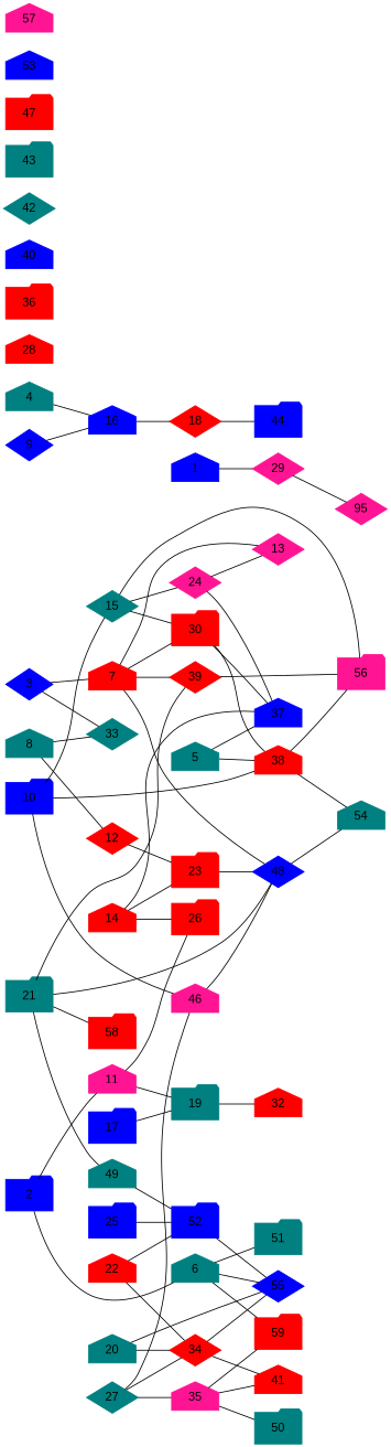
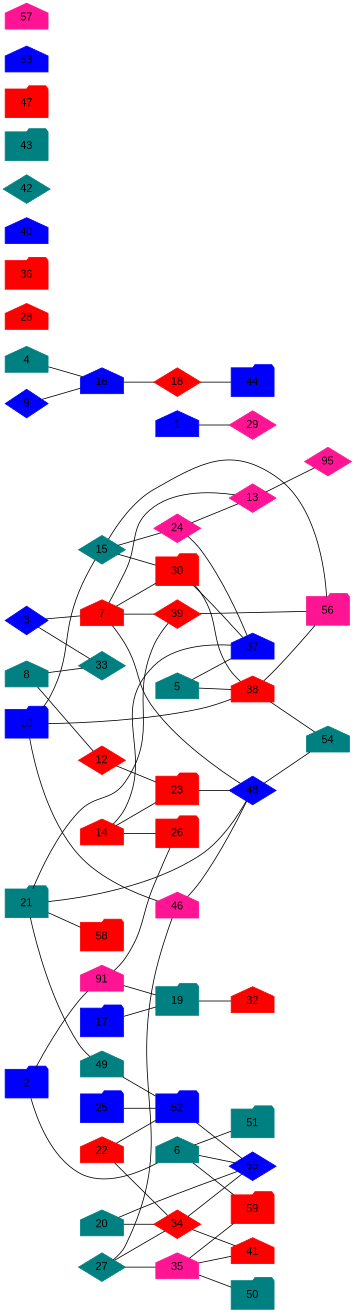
  graph {
    fontname="Liberation Sans"
    rankdir=LR
    node [color=red fontname="Liberation Sans" shape=house style=filled]
    edge [fontname="Liberation Sans"]
    1 [color=blue]
    29 [color=deeppink shape=diamond]
    n3 [color=deeppink label=95 shape=diamond]
    2 [color=blue shape=folder]
    6 [color=teal]
-   11 [color=deeppink]
+   11 [color=deeppink label=91]
    51 [color=teal shape=folder]
    55 [color=blue shape=diamond]
    59 [shape=folder]
    19 [color=teal shape=folder]
    26 [shape=folder]
    3 [color=blue shape=diamond]
    7
    33 [color=teal shape=diamond]
    13 [color=deeppink shape=diamond]
    30 [shape=folder]
    39 [shape=diamond]
    48 [color=blue shape=diamond]
    4 [color=teal]
    16 [color=blue]
    18 [shape=diamond]
    5 [color=teal]
    37 [color=blue]
    38
    56 [color=deeppink shape=folder]
    54 [color=teal]
    8 [color=teal]
    12 [shape=diamond]
    23 [shape=folder]
    9 [color=blue shape=diamond]
    10 [color=blue shape=folder]
    15 [color=teal shape=diamond]
    46 [color=deeppink]
    24 [color=deeppink shape=diamond]
    32
    14
    44 [color=blue shape=folder]
    17 [color=blue shape=folder]
    20 [color=teal]
    34 [shape=diamond]
    41
    21 [color=teal shape=folder]
    49 [color=teal]
    58 [shape=folder]
    52 [color=blue shape=folder]
    22
    35 [color=deeppink]
    50 [color=teal shape=folder]
    25 [color=blue shape=folder]
    27 [color=teal shape=diamond]
    28
    36 [shape=folder]
    40 [color=blue]
    42 [color=teal shape=diamond]
    43 [color=teal shape=folder]
    47 [shape=folder]
    53 [color=blue]
    57 [color=deeppink]
    1 -- 29
-   29 -- n3
+   13 -- n3
    2 -- 6
    2 -- 11
    6 -- 51
    6 -- 55
    6 -- 59
    11 -- 19
    11 -- 26
    19 -- 32
    3 -- 7
    3 -- 33
    7 -- 13
    7 -- 30
    7 -- 39
    7 -- 48
    30 -- 37
    30 -- 38
    39 -- 56
    48 -- 54
    4 -- 16
    16 -- 18
    18 -- 44
    5 -- 37
    5 -- 38
    38 -- 56
    38 -- 54
    8 -- 33
    8 -- 12
    12 -- 23
    23 -- 48
    9 -- 16
    10 -- 38
    10 -- 15
    10 -- 46
    15 -- 30
    15 -- 56
    15 -- 24
    46 -- 48
    24 -- 13
    24 -- 37
    14 -- 26
    14 -- 37
    14 -- 23
    17 -- 19
    20 -- 55
    20 -- 34
    34 -- 55
    34 -- 41
    21 -- 39
    21 -- 48
    21 -- 49
    21 -- 58
    49 -- 52
    52 -- 55
    22 -- 34
    22 -- 52
    35 -- 59
    35 -- 41
    35 -- 50
    25 -- 52
    27 -- 46
    27 -- 34
    27 -- 35
  }
